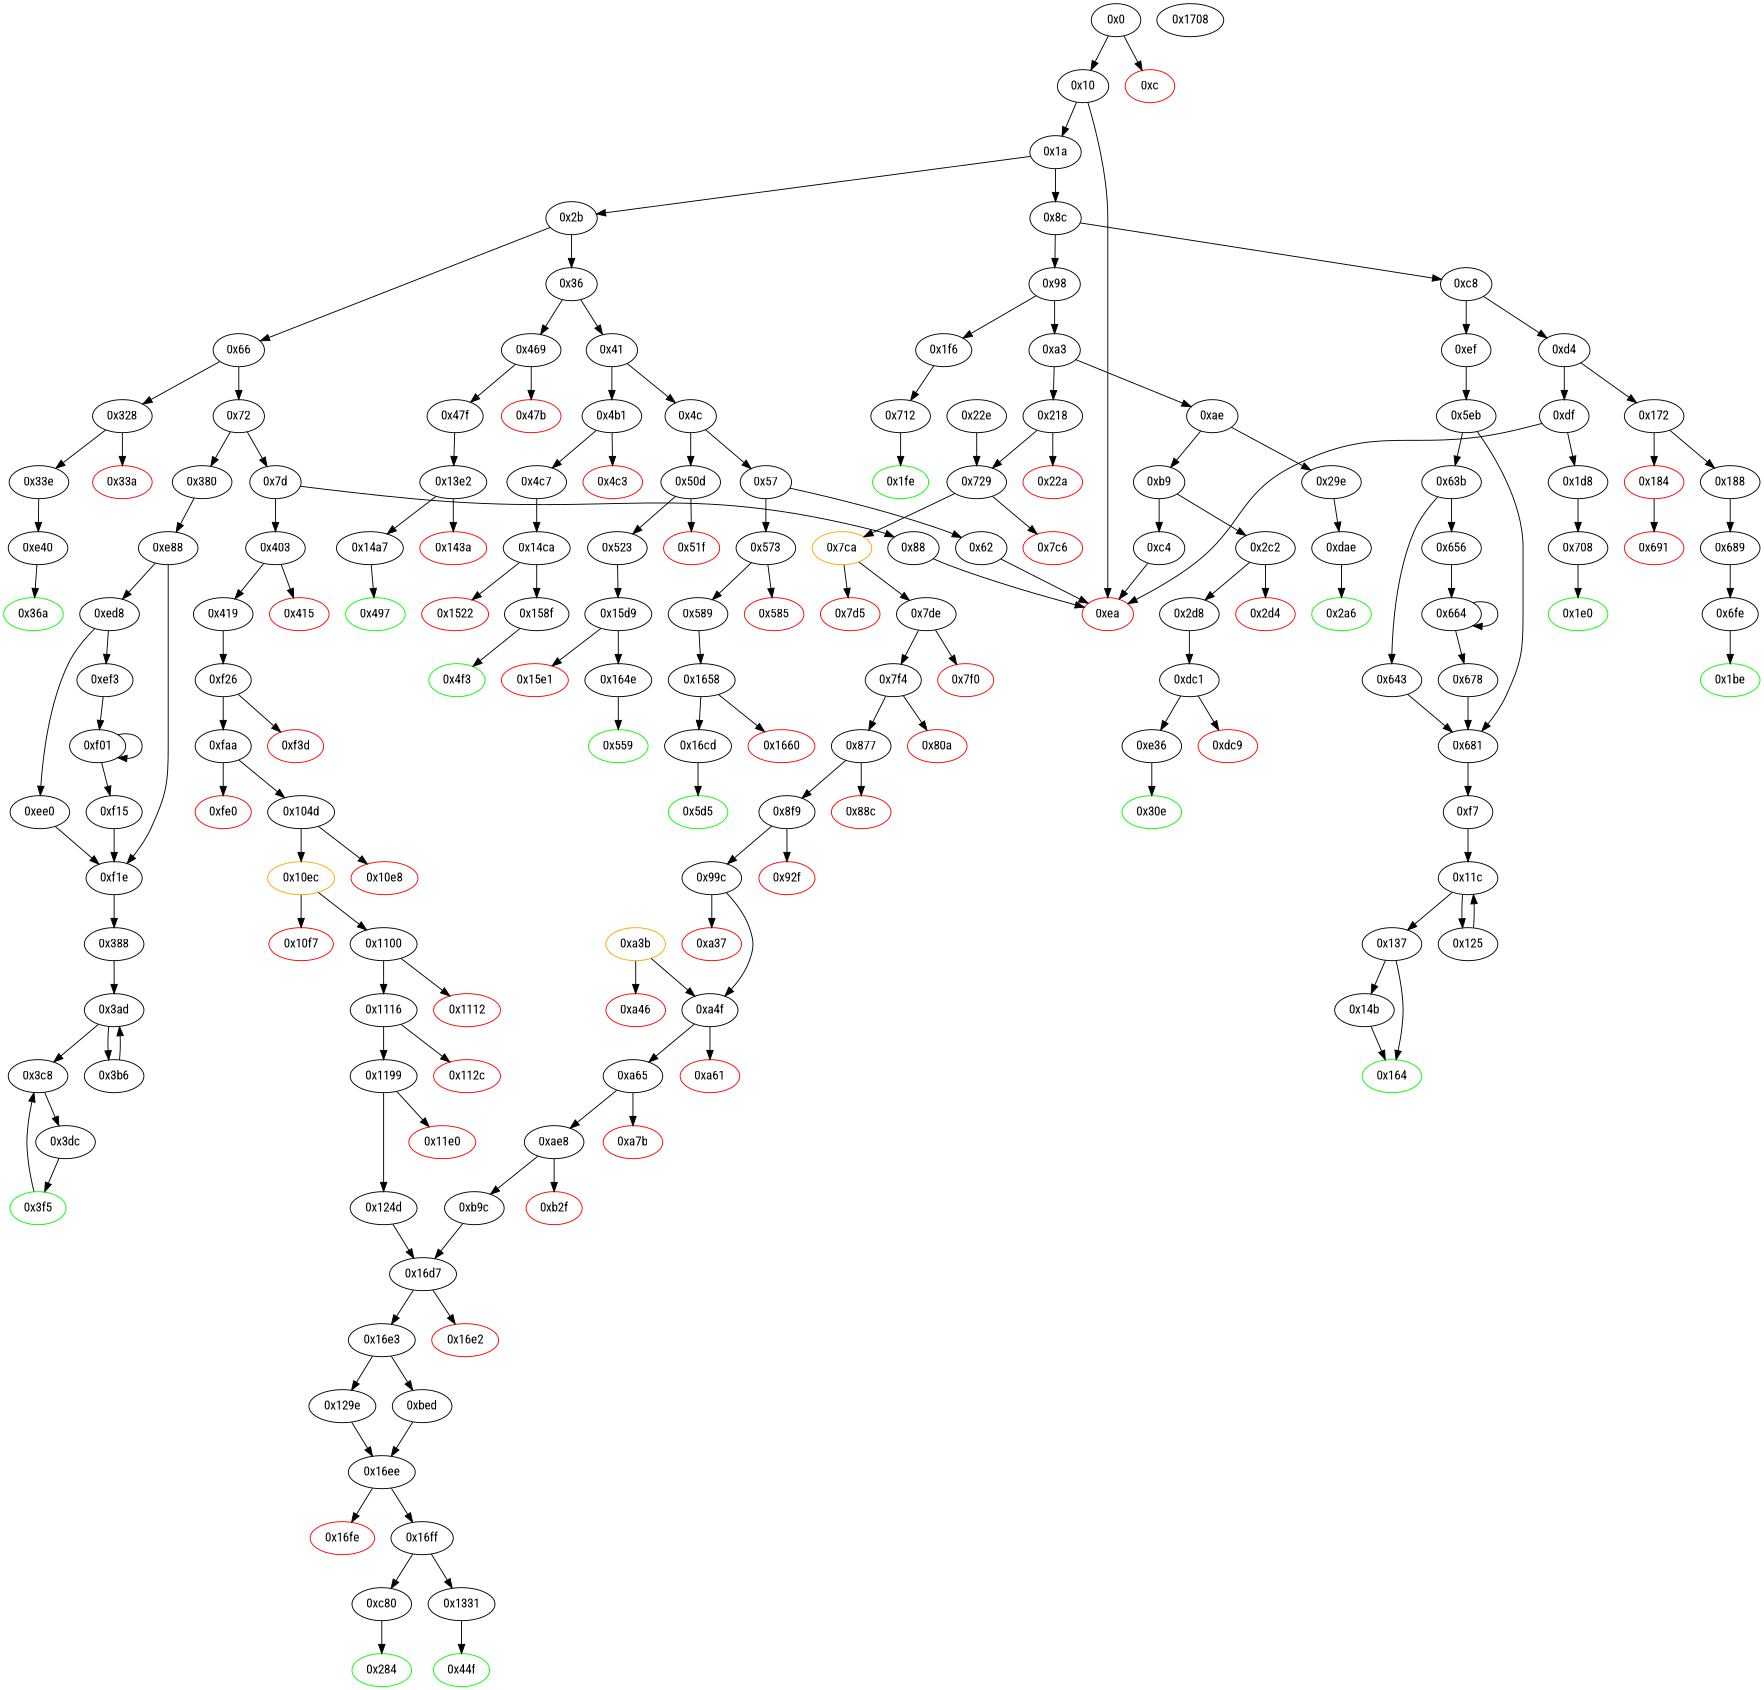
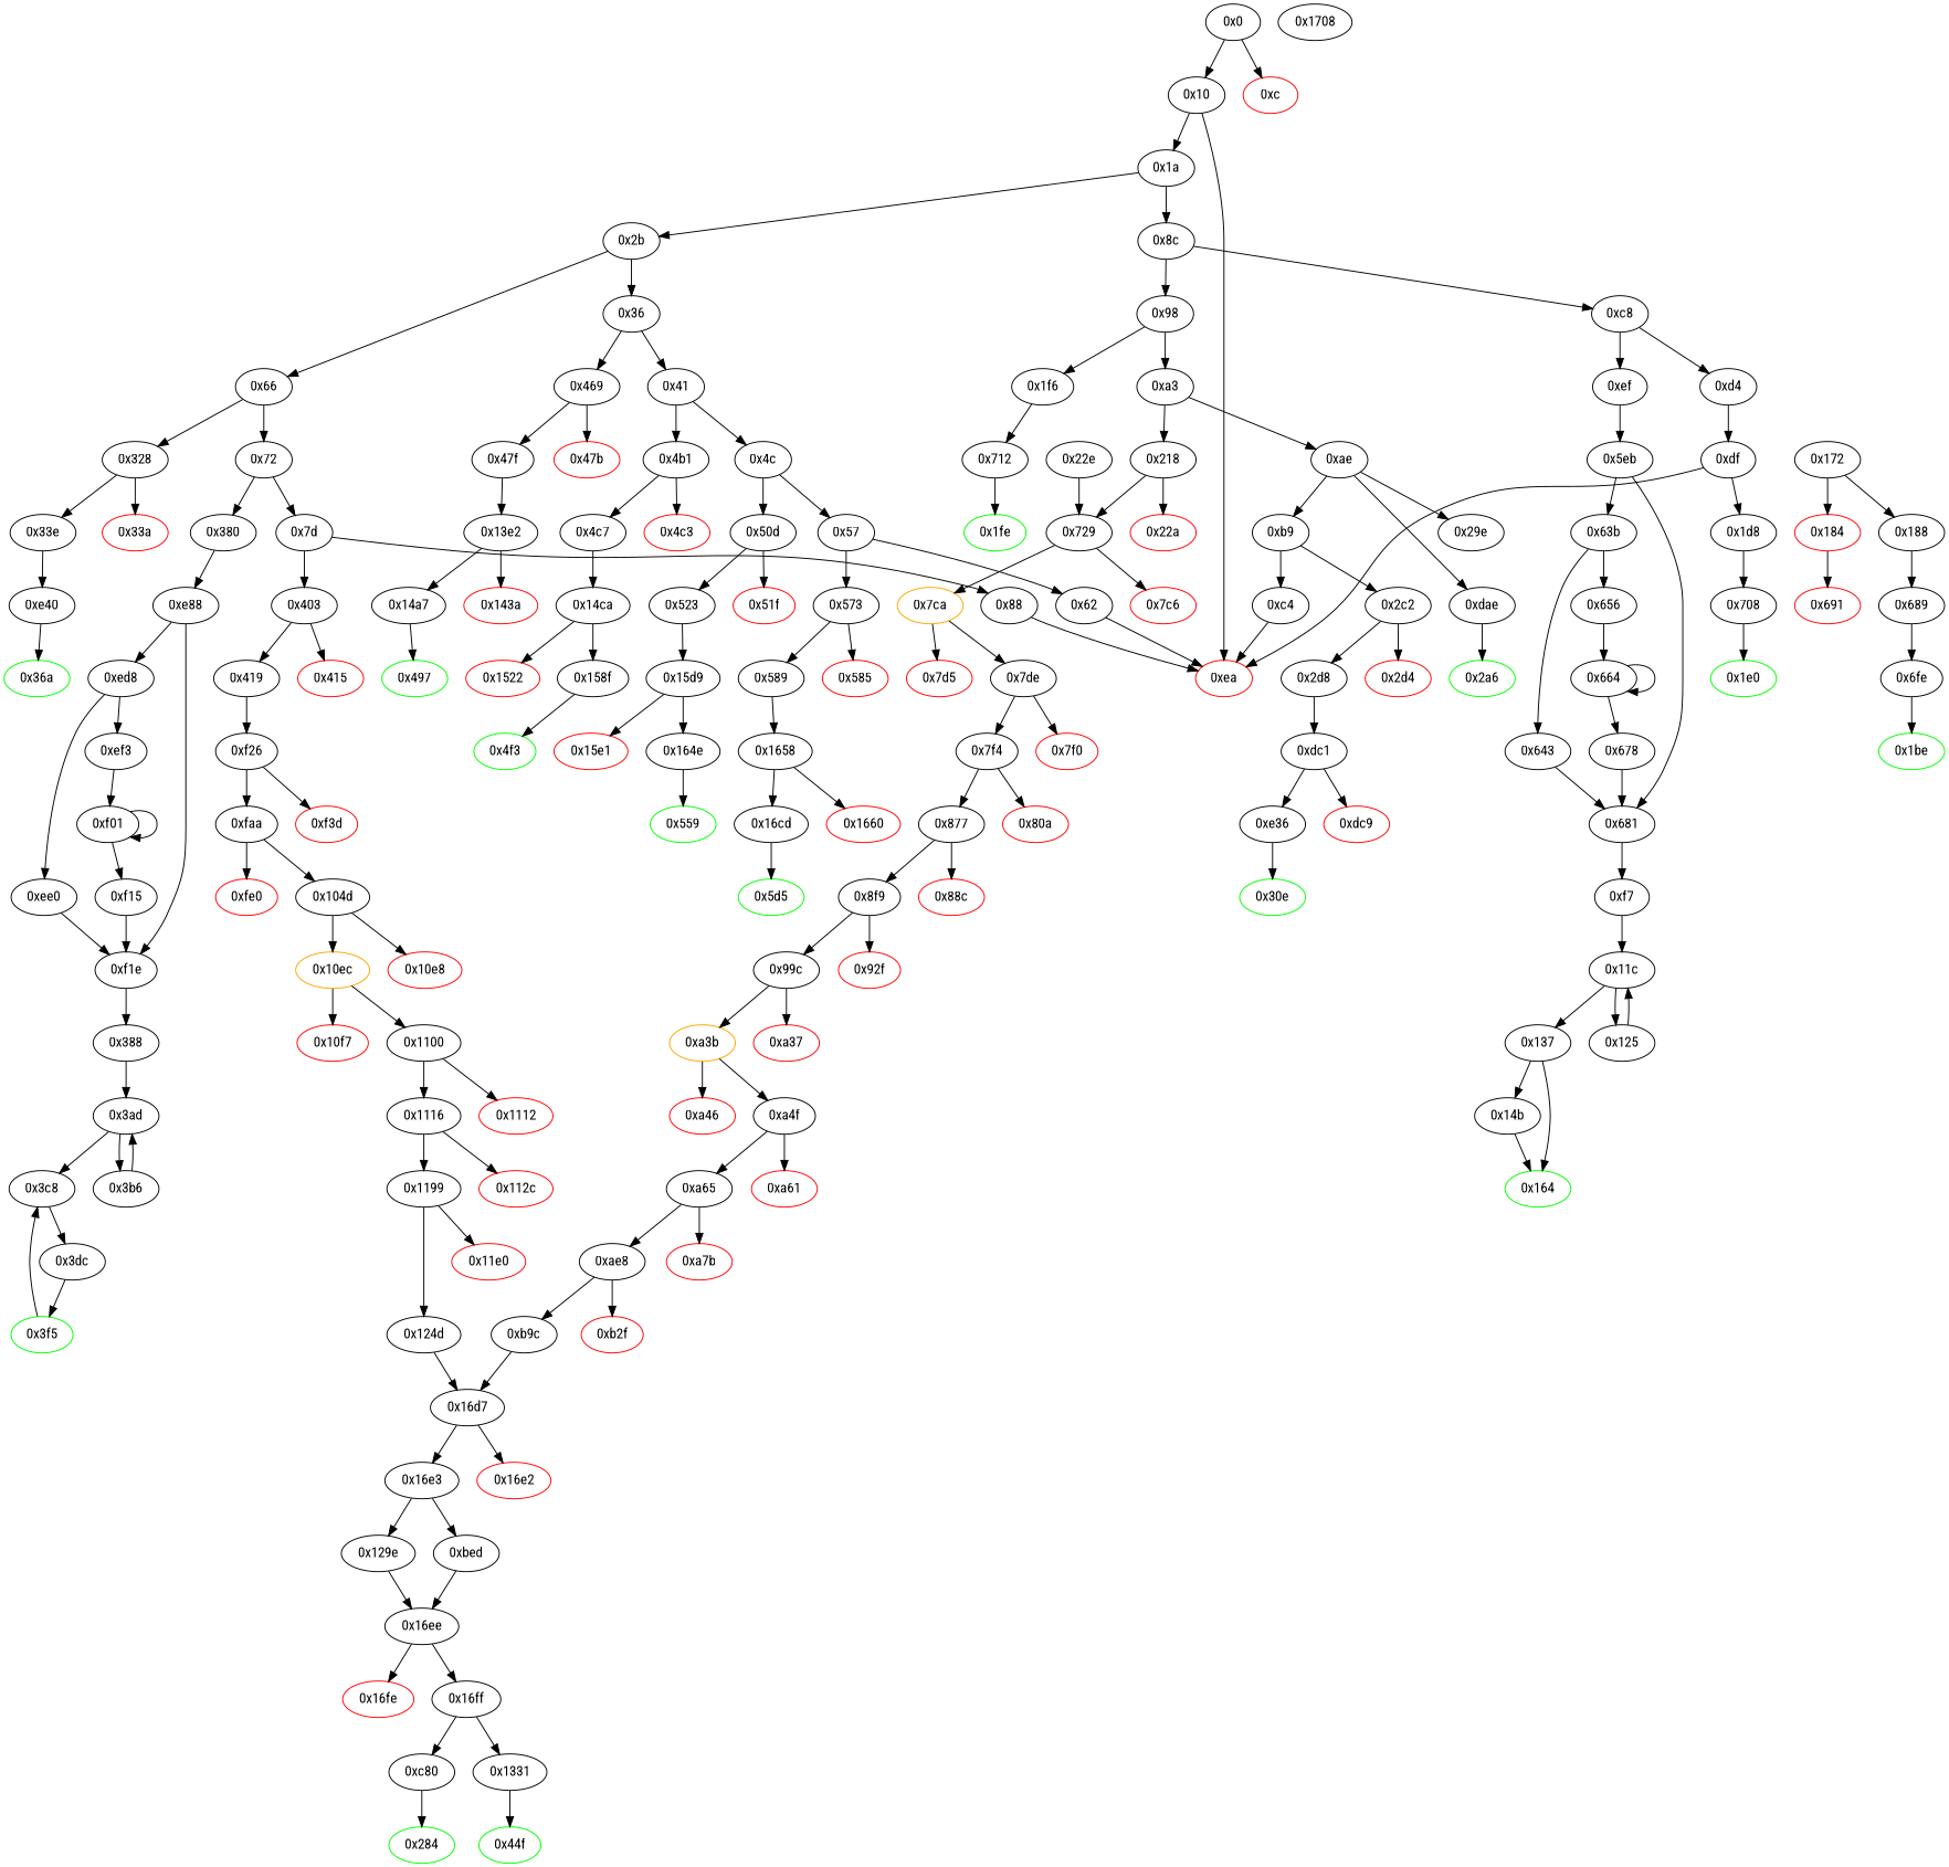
  digraph {
    fontname="Roboto Condensed"
    node [fillcolor=white fontname="Roboto Condensed" style=filled]
    edge [fontname="Roboto Condensed"]
    "0x2d8"
    "0xdc1"
    "0xe36"
    "0xdc9" [color=red]
    "0xa3b" [color=orange]
    "0x99c"
    "0xa37" [color=red]
    "0xa4f"
    "0xa46" [color=red]
    "0x88c" [color=red]
    "0xe88"
    "0xed8"
    "0xf1e"
    "0xef3"
    "0xee0"
    "0x388"
    "0xa7b" [color=red]
    "0xa65"
    "0xae8"
    "0xb2f" [color=red]
    "0xb9c"
    "0x33a" [color=red]
    "0x877"
    "0x8f9"
    "0x92f" [color=red]
    "0x1fe" [color=green]
    "0xa61" [color=red]
    "0x137"
    "0x14b"
    "0x164" [color=green]
    "0x47f"
    "0x13e2"
    "0x143a" [color=red]
    "0x14a7"
    "0xc" [color=red]
    "0x5d5" [color=green]
    "0x16cd"
    "0x1d8"
    "0x708"
    "0x1e0" [color=green]
    "0xf01"
    "0xf15"
    "0x16fe" [color=red]
    "0x16ee"
    "0x16ff"
    "0xc80"
    "0x1331"
    "0x4c7"
    "0x14ca"
    "0x158f"
    "0x1522" [color=red]
    "0x10ec" [color=orange]
    "0x10f7" [color=red]
    "0x1100"
    "0x1116"
    "0x1112" [color=red]
    "0x16e3"
    "0x129e"
    "0xbed"
    "0x36"
    "0x41"
    "0x469"
    "0x4c"
    "0x4b1"
    "0x47b" [color=red]
    "0x2a6" [color=green]
    "0x1199"
    "0x112c" [color=red]
    "0x124d"
    "0x11e0" [color=red]
    "0x30e" [color=green]
    "0x3f5" [color=green]
    "0x3c8"
    "0x415" [color=red]
    "0x22a" [color=red]
    "0x403"
    "0x419"
    "0xf26"
    "0x7d5" [color=red]
    "0x22e"
    "0x729"
    "0x7ca" [color=orange]
    "0x7c6" [color=red]
    "0x589"
    "0x1658"
    "0x1660" [color=red]
    "0x3dc"
    "0x16d7"
    "0x16e2" [color=red]
    "0xfaa"
    "0xf3d" [color=red]
    "0x104d"
    "0xfe0" [color=red]
    "0xea" [color=red]
    "0x284" [color=green]
    "0x44f" [color=green]
    "0x7f4"
    "0x80a" [color=red]
    "0x497" [color=green]
    "0x57"
    "0x50d"
    "0x62"
    "0x573"
    "0x523"
    "0x51f" [color=red]
    "0x10e8" [color=red]
    "0x559" [color=green]
    "0x1a"
    "0x8c"
    "0x2b"
    "0xc8"
    "0x98"
    "0x66"
    "0x678"
    "0x681"
    "0xf7"
    "0x4c3" [color=red]
    "0x184" [color=red]
    "0x691" [color=red]
    "0xae"
    "0xb9"
    "0x29e"
    "0x2c2"
    "0xc4"
    "0xdae"
    "0x63b"
    "0x656"
    "0x643"
    "0x664"
    "0xef"
    "0x5eb"
    "0x712"
    "0x15d9"
    "0x164e"
    "0x15e1" [color=red]
    "0x2d4" [color=red]
    "0x10"
    "0xa3"
    "0x218"
    "0x11c"
    "0x125"
    "0x328"
    "0x33e"
    "0xe40"
    "0x4f3" [color=green]
    "0x3ad"
    "0x3b6"
    "0x1be" [color=green]
    "0x172"
    "0x188"
    "0x689"
    "0x585" [color=red]
    "0xd4"
    "0x1f6"
    "0x7de"
    "0x7f0" [color=red]
    "0x36a" [color=green]
    "0xdf"
    "0x6fe"
    "0x72"
    "0x380"
    "0x7d"
    "0x1708"
    "0x0"
    "0x88"
    "0x2d8" -> "0xdc1"
    "0xdc1" -> "0xe36"
    "0xdc1" -> "0xdc9"
    "0xe36" -> "0x30e"
    "0xa3b" -> "0xa4f"
    "0xa3b" -> "0xa46"
-   "0x99c" -> "0xa4f"
+   "0x99c" -> "0xa3b"
    "0x99c" -> "0xa37"
    "0xa4f" -> "0xa65"
    "0xa4f" -> "0xa61"
    "0xe88" -> "0xed8"
    "0xe88" -> "0xf1e"
    "0xed8" -> "0xef3"
    "0xed8" -> "0xee0"
    "0xf1e" -> "0x388"
    "0xef3" -> "0xf01"
    "0xee0" -> "0xf1e"
    "0x388" -> "0x3ad"
    "0xa65" -> "0xa7b"
    "0xa65" -> "0xae8"
    "0xae8" -> "0xb2f"
    "0xae8" -> "0xb9c"
    "0xb9c" -> "0x16d7"
    "0x877" -> "0x88c"
    "0x877" -> "0x8f9"
    "0x8f9" -> "0x99c"
    "0x8f9" -> "0x92f"
    "0x137" -> "0x14b"
    "0x137" -> "0x164"
    "0x14b" -> "0x164"
    "0x47f" -> "0x13e2"
    "0x13e2" -> "0x143a"
    "0x13e2" -> "0x14a7"
    "0x14a7" -> "0x497"
    "0x16cd" -> "0x5d5"
    "0x1d8" -> "0x708"
    "0x708" -> "0x1e0"
    "0xf01" -> "0xf01"
    "0xf01" -> "0xf15"
    "0xf15" -> "0xf1e"
    "0x16ee" -> "0x16fe"
    "0x16ee" -> "0x16ff"
    "0x16ff" -> "0xc80"
    "0x16ff" -> "0x1331"
    "0xc80" -> "0x284"
    "0x1331" -> "0x44f"
    "0x4c7" -> "0x14ca"
    "0x14ca" -> "0x158f"
    "0x14ca" -> "0x1522"
    "0x158f" -> "0x4f3"
    "0x10ec" -> "0x10f7"
    "0x10ec" -> "0x1100"
    "0x1100" -> "0x1116"
    "0x1100" -> "0x1112"
    "0x1116" -> "0x1199"
    "0x1116" -> "0x112c"
    "0x16e3" -> "0x129e"
    "0x16e3" -> "0xbed"
    "0x129e" -> "0x16ee"
    "0xbed" -> "0x16ee"
    "0x36" -> "0x41"
    "0x36" -> "0x469"
    "0x41" -> "0x4c"
    "0x41" -> "0x4b1"
    "0x469" -> "0x47f"
    "0x469" -> "0x47b"
    "0x4c" -> "0x57"
    "0x4c" -> "0x50d"
    "0x4b1" -> "0x4c7"
    "0x4b1" -> "0x4c3"
    "0x1199" -> "0x124d"
    "0x1199" -> "0x11e0"
    "0x124d" -> "0x16d7"
    "0x3f5" -> "0x3c8"
    "0x3c8" -> "0x3dc"
    "0x403" -> "0x415"
    "0x403" -> "0x419"
    "0x419" -> "0xf26"
    "0xf26" -> "0xfaa"
    "0xf26" -> "0xf3d"
    "0x22e" -> "0x729"
    "0x729" -> "0x7ca"
    "0x729" -> "0x7c6"
    "0x7ca" -> "0x7d5"
    "0x7ca" -> "0x7de"
    "0x589" -> "0x1658"
    "0x1658" -> "0x16cd"
    "0x1658" -> "0x1660"
    "0x3dc" -> "0x3f5"
    "0x16d7" -> "0x16e3"
    "0x16d7" -> "0x16e2"
    "0xfaa" -> "0x104d"
    "0xfaa" -> "0xfe0"
    "0x104d" -> "0x10ec"
    "0x104d" -> "0x10e8"
    "0x7f4" -> "0x877"
    "0x7f4" -> "0x80a"
    "0x57" -> "0x62"
    "0x57" -> "0x573"
    "0x50d" -> "0x523"
    "0x50d" -> "0x51f"
    "0x62" -> "0xea"
    "0x573" -> "0x589"
    "0x573" -> "0x585"
    "0x523" -> "0x15d9"
    "0x1a" -> "0x8c"
    "0x1a" -> "0x2b"
    "0x8c" -> "0xc8"
    "0x8c" -> "0x98"
    "0x2b" -> "0x36"
    "0x2b" -> "0x66"
    "0xc8" -> "0xef"
    "0xc8" -> "0xd4"
    "0x98" -> "0xa3"
    "0x98" -> "0x1f6"
    "0x66" -> "0x328"
    "0x66" -> "0x72"
    "0x678" -> "0x681"
    "0x681" -> "0xf7"
    "0xf7" -> "0x11c"
    "0x184" -> "0x691"
    "0xae" -> "0xb9"
    "0xae" -> "0x29e"
    "0xb9" -> "0x2c2"
    "0xb9" -> "0xc4"
-   "0x29e" -> "0xdae"
+   "0xae" -> "0xdae"
    "0x2c2" -> "0x2d8"
    "0x2c2" -> "0x2d4"
    "0xc4" -> "0xea"
    "0xdae" -> "0x2a6"
    "0x63b" -> "0x656"
    "0x63b" -> "0x643"
    "0x656" -> "0x664"
    "0x643" -> "0x681"
    "0x664" -> "0x678"
    "0x664" -> "0x664"
    "0xef" -> "0x5eb"
    "0x5eb" -> "0x681"
    "0x5eb" -> "0x63b"
    "0x712" -> "0x1fe"
    "0x15d9" -> "0x164e"
    "0x15d9" -> "0x15e1"
    "0x164e" -> "0x559"
    "0x10" -> "0xea"
    "0x10" -> "0x1a"
    "0xa3" -> "0xae"
    "0xa3" -> "0x218"
    "0x218" -> "0x22a"
    "0x218" -> "0x729"
    "0x11c" -> "0x137"
    "0x11c" -> "0x125"
    "0x125" -> "0x11c"
    "0x328" -> "0x33a"
    "0x328" -> "0x33e"
    "0x33e" -> "0xe40"
    "0xe40" -> "0x36a"
    "0x3ad" -> "0x3c8"
    "0x3ad" -> "0x3b6"
    "0x3b6" -> "0x3ad"
    "0x172" -> "0x184"
    "0x172" -> "0x188"
    "0x188" -> "0x689"
    "0x689" -> "0x6fe"
-   "0xd4" -> "0x172"
    "0xd4" -> "0xdf"
    "0x1f6" -> "0x712"
    "0x7de" -> "0x7f4"
    "0x7de" -> "0x7f0"
    "0xdf" -> "0x1d8"
    "0xdf" -> "0xea"
    "0x6fe" -> "0x1be"
    "0x72" -> "0x380"
    "0x72" -> "0x7d"
    "0x380" -> "0xe88"
    "0x7d" -> "0x403"
    "0x7d" -> "0x88"
    "0x0" -> "0xc"
    "0x0" -> "0x10"
    "0x88" -> "0xea"
  }
